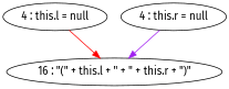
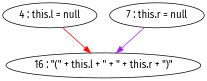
  digraph {
    fontname="Fira Sans"
    node [fontname="Fira Sans"]
    edge [fontname="Fira Sans"]
    "4 : this.l = null"
    "16 : \"(\" + this.l + \" + \" + this.r + \")\""
-   "4 : this.r = null"
+   "4 : this.r = null" [label="7 : this.r = null"]
    "4 : this.l = null" -> "16 : \"(\" + this.l + \" + \" + this.r + \")\"" [color=red]
    "4 : this.r = null" -> "16 : \"(\" + this.l + \" + \" + this.r + \")\"" [color=purple]
  }
